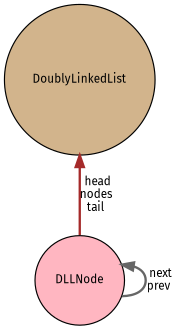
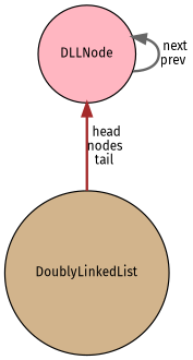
  digraph {
    fontname="Fira Sans"
    node [color=black fontname="Fira Sans" fontsize=10 shape=circle style=filled]
    edge [dir=back fontname="Fira Sans" fontsize=10 labelfontname=Helvetica labelfontsize=10 style=bold]
    n1 [fillcolor=tan fontcolor=black height=0.2 label=DoublyLinkedList width=0.4]
    n2 [fillcolor=lightpink height=0.2 label=DLLNode width=0.4]
-   n1 -> n2 [color=brown label=" head\nnodes\ntail"]
+   n2 -> n1 [color=brown label=" head\nnodes\ntail"]
    n2 -> n2 [color=gray40 label=" next\nprev"]
  }
